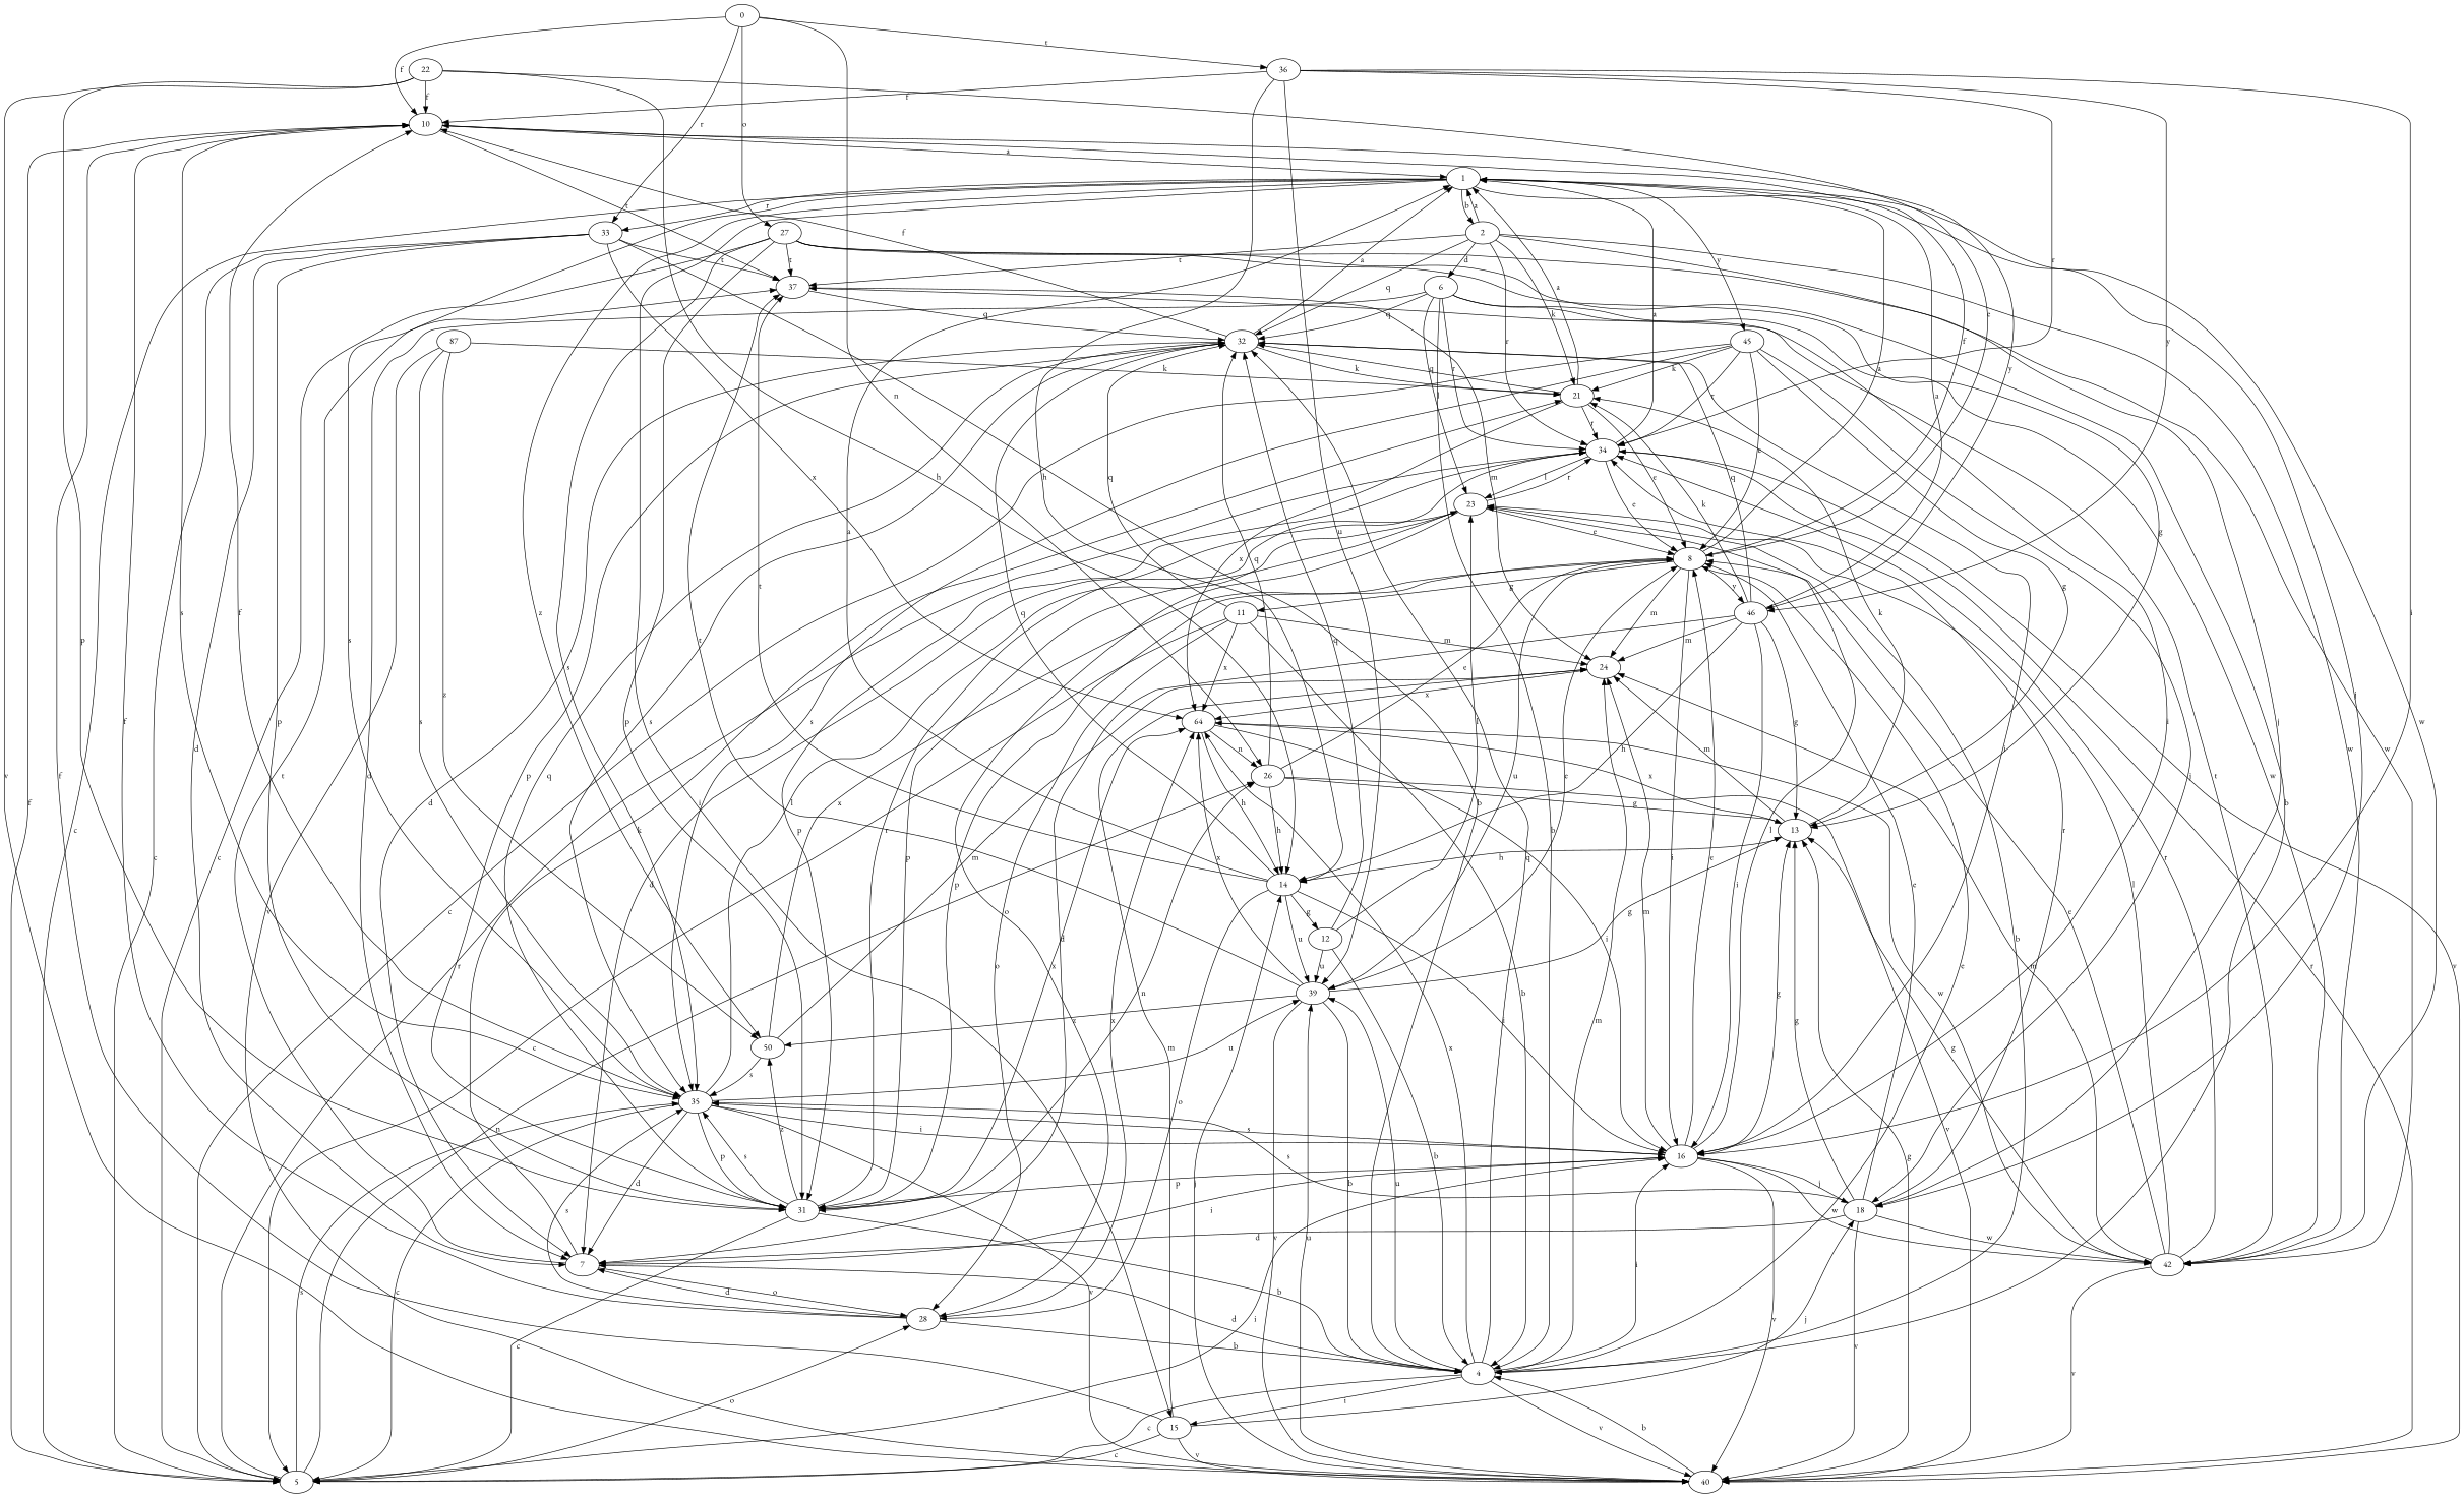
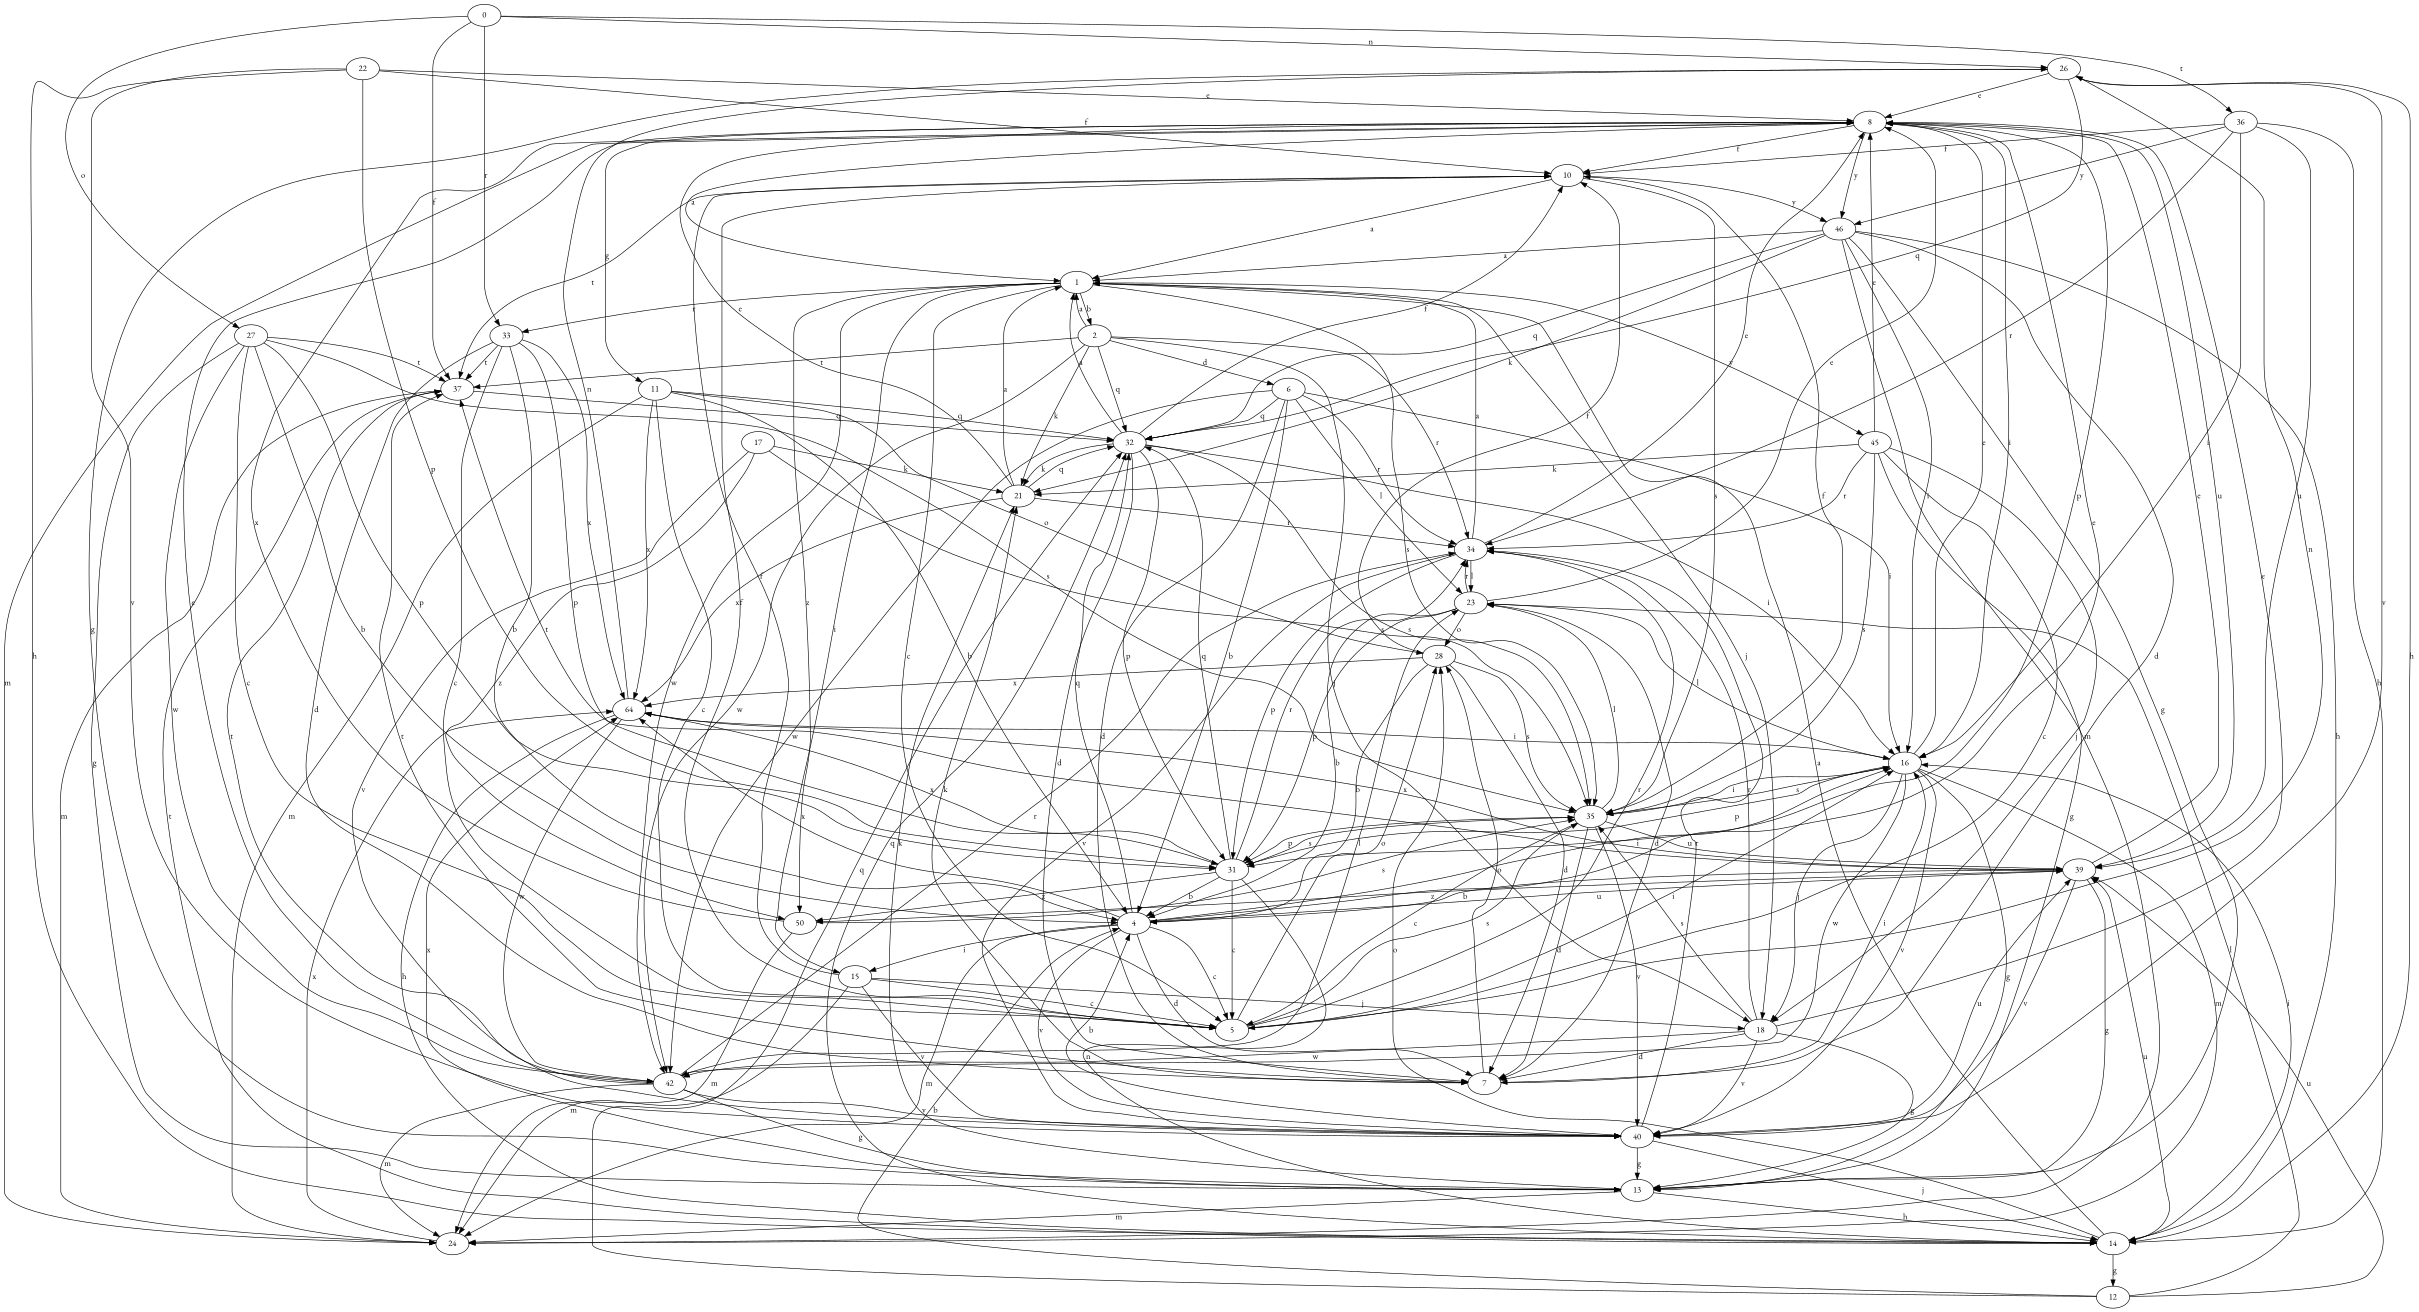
  strict digraph {
    fontname="EB Garamond"
    node [fontname="EB Garamond"]
    edge [fontname="EB Garamond"]
    0
    10
    26
    27
    33
    36
    1
    35
    37
    46
    22
    8
    40
    31
    14
    32
    13
    5
    42
    4
    7
    n22 [label=64]
    34
    16
    39
    2
    15
    18
    45
    50
    6
    21
    28
    24
-   17 [label=87]
+   17
    23
    11
    12
-   0 -> 10 [label=f]
+   0 -> 37 [label=f]
    0 -> 26 [label=n]
    0 -> 27 [label=o]
    0 -> 33 [label=r]
    0 -> 36 [label=t]
    10 -> 1 [label=a]
    10 -> 35 [label=s]
    10 -> 37 [label=t]
    10 -> 46 [label=y]
    26 -> 8 [label=e]
    26 -> 40 [label=v]
    26 -> 14 [label=h]
    26 -> 32 [label=q]
    26 -> 13 [label=g]
    27 -> 35 [label=s]
    27 -> 37 [label=t]
    27 -> 31 [label=p]
    27 -> 13 [label=g]
    27 -> 5 [label=c]
    27 -> 42 [label=w]
    27 -> 4 [label=b]
    33 -> 37 [label=t]
    33 -> 31 [label=p]
    33 -> 5 [label=c]
    33 -> 4 [label=b]
    33 -> 7 [label=d]
    33 -> n22 [label=x]
    36 -> 10 [label=f]
    36 -> 46 [label=y]
    36 -> 14 [label=h]
    36 -> 34 [label=r]
    36 -> 16 [label=i]
    36 -> 39 [label=u]
    1 -> 33 [label=r]
    1 -> 35 [label=s]
    1 -> 5 [label=c]
    1 -> 42 [label=w]
    1 -> 2 [label=b]
    1 -> 15 [label=i]
    1 -> 18 [label=j]
    1 -> 45 [label=y]
    1 -> 50 [label=z]
    35 -> 10 [label=f]
    35 -> 40 [label=v]
    35 -> 31 [label=p]
    35 -> 5 [label=c]
    35 -> 7 [label=d]
    35 -> 16 [label=i]
    35 -> 39 [label=u]
    35 -> 23 [label=l]
    37 -> 32 [label=q]
    37 -> 24 [label=m]
    46 -> 1 [label=a]
    46 -> 14 [label=h]
    46 -> 32 [label=q]
    46 -> 13 [label=g]
    46 -> 7 [label=d]
    46 -> 16 [label=i]
    46 -> 21 [label=k]
    46 -> 24 [label=m]
    22 -> 10 [label=f]
    22 -> 8 [label=e]
    22 -> 40 [label=v]
    22 -> 31 [label=p]
    22 -> 14 [label=h]
    8 -> 10 [label=f]
    8 -> 1 [label=a]
    8 -> 46 [label=y]
    8 -> 31 [label=p]
    8 -> 16 [label=i]
    8 -> 39 [label=u]
    8 -> 24 [label=m]
    8 -> 11 [label=g]
    40 -> 14 [label=j]
    40 -> 13 [label=g]
    40 -> 4 [label=b]
    40 -> 34 [label=r]
    40 -> 39 [label=u]
-   31 -> 26 [label=n]
+   31 -> 14 [label=n]
    31 -> 35 [label=s]
    31 -> 32 [label=q]
    31 -> 5 [label=c]
    31 -> 4 [label=b]
    31 -> n22 [label=x]
    31 -> 34 [label=r]
    31 -> 50 [label=z]
    14 -> 1 [label=a]
    14 -> 37 [label=t]
    14 -> 32 [label=q]
    14 -> 16 [label=i]
    14 -> 39 [label=u]
    14 -> 28 [label=o]
    14 -> 12 [label=g]
    32 -> 10 [label=f]
    32 -> 1 [label=a]
    32 -> 35 [label=s]
    32 -> 31 [label=p]
    32 -> 7 [label=d]
    32 -> 16 [label=i]
    32 -> 21 [label=k]
    13 -> 14 [label=h]
    13 -> n22 [label=x]
    13 -> 21 [label=k]
    13 -> 24 [label=m]
    5 -> 10 [label=f]
    5 -> 26 [label=n]
    5 -> 35 [label=s]
    5 -> 34 [label=r]
    5 -> 16 [label=i]
    5 -> 28 [label=o]
    42 -> 37 [label=t]
    42 -> 8 [label=e]
    42 -> 40 [label=v]
    42 -> 13 [label=g]
    42 -> 34 [label=r]
    42 -> 24 [label=m]
    42 -> 23 [label=l]
    4 -> 8 [label=e]
    4 -> 40 [label=v]
    4 -> 32 [label=q]
    4 -> 5 [label=c]
    4 -> 7 [label=d]
    4 -> n22 [label=x]
    4 -> 16 [label=i]
    4 -> 39 [label=u]
    4 -> 15 [label=i]
    4 -> 24 [label=m]
    7 -> 37 [label=t]
    7 -> 16 [label=i]
    7 -> 21 [label=k]
    7 -> 28 [label=o]
    n22 -> 26 [label=n]
    n22 -> 14 [label=h]
    n22 -> 42 [label=w]
    n22 -> 16 [label=i]
    34 -> 1 [label=a]
    34 -> 8 [label=e]
    34 -> 40 [label=v]
    34 -> 31 [label=p]
    34 -> 23 [label=l]
    16 -> 35 [label=s]
    16 -> 8 [label=e]
    16 -> 40 [label=v]
    16 -> 31 [label=p]
    16 -> 13 [label=g]
    16 -> 42 [label=w]
    16 -> 18 [label=j]
    16 -> 24 [label=m]
    16 -> 23 [label=l]
    39 -> 37 [label=t]
    39 -> 8 [label=e]
    39 -> 40 [label=v]
    39 -> 13 [label=g]
    39 -> 4 [label=b]
    39 -> n22 [label=x]
    39 -> 50 [label=z]
    2 -> 1 [label=a]
    2 -> 37 [label=t]
    2 -> 32 [label=q]
    2 -> 42 [label=w]
    2 -> 34 [label=r]
    2 -> 18 [label=j]
    2 -> 6 [label=d]
    2 -> 21 [label=k]
    15 -> 10 [label=f]
    15 -> 40 [label=v]
    15 -> 5 [label=c]
    15 -> 18 [label=j]
    15 -> 24 [label=m]
    18 -> 35 [label=s]
    18 -> 8 [label=e]
    18 -> 40 [label=v]
    18 -> 13 [label=g]
    18 -> 42 [label=w]
    18 -> 7 [label=d]
    18 -> 34 [label=r]
    45 -> 35 [label=s]
    45 -> 8 [label=e]
    45 -> 13 [label=g]
    45 -> 5 [label=c]
    45 -> 34 [label=r]
    45 -> 18 [label=j]
    45 -> 21 [label=k]
    50 -> 35 [label=s]
    50 -> 8 [label=x]
    50 -> 24 [label=m]
    6 -> 32 [label=q]
    6 -> 42 [label=w]
    6 -> 4 [label=b]
    6 -> 7 [label=d]
    6 -> 34 [label=r]
    6 -> 16 [label=i]
    6 -> 23 [label=l]
    21 -> 1 [label=a]
    21 -> 8 [label=e]
    21 -> 32 [label=q]
    21 -> n22 [label=x]
    21 -> 34 [label=r]
    28 -> 10 [label=f]
    28 -> 35 [label=s]
    28 -> 4 [label=b]
    28 -> 7 [label=d]
    28 -> n22 [label=x]
    24 -> n22 [label=x]
    17 -> 35 [label=s]
    17 -> 40 [label=v]
    17 -> 50 [label=z]
    17 -> 21 [label=k]
    23 -> 8 [label=e]
    23 -> 31 [label=p]
    23 -> 4 [label=b]
    23 -> 7 [label=d]
    23 -> 34 [label=r]
    23 -> 28 [label=o]
    11 -> 32 [label=q]
    11 -> 5 [label=c]
    11 -> 4 [label=b]
    11 -> n22 [label=x]
    11 -> 28 [label=o]
    11 -> 24 [label=m]
    12 -> 32 [label=q]
    12 -> 4 [label=b]
    12 -> 39 [label=u]
    12 -> 23 [label=l]
  }
